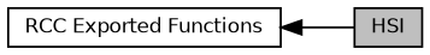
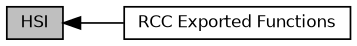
  digraph {
    rankdir=LR
    node [color=black fontname=Helvetica fontsize=10 shape=box style=filled]
    n1 [fillcolor=grey75 fontcolor=black height=0.2 label=HSI width=0.4]
    n2 [fillcolor=white height=0.2 label="RCC Exported Functions" width=0.4]
-   n2 -> n1 [dir=back fontname=Helvetica fontsize=10 labelfontname=Helvetica labelfontsize=10 shape=plaintext style=solid]
+   n1 -> n2 [dir=back fontname=Helvetica fontsize=10 labelfontname=Helvetica labelfontsize=10 shape=plaintext style=solid]
  }
